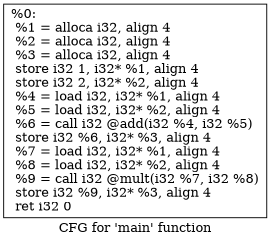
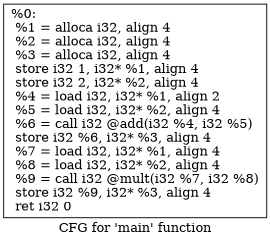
  digraph {
    label="CFG for 'main' function"
-   n1 [label="{%0:\l  %1 = alloca i32, align 4\l  %2 = alloca i32, align 4\l  %3 = alloca i32, align 4\l  store i32 1, i32* %1, align 4\l  store i32 2, i32* %2, align 4\l  %4 = load i32, i32* %1, align 4\l  %5 = load i32, i32* %2, align 4\l  %6 = call i32 @add(i32 %4, i32 %5)\l  store i32 %6, i32* %3, align 4\l  %7 = load i32, i32* %1, align 4\l  %8 = load i32, i32* %2, align 4\l  %9 = call i32 @mult(i32 %7, i32 %8)\l  store i32 %9, i32* %3, align 4\l  ret i32 0\l}" shape=record]
+   n1 [label="{%0:\l  %1 = alloca i32, align 4\l  %2 = alloca i32, align 4\l  %3 = alloca i32, align 4\l  store i32 1, i32* %1, align 4\l  store i32 2, i32* %2, align 4\l  %4 = load i32, i32* %1, align 2\l  %5 = load i32, i32* %2, align 4\l  %6 = call i32 @add(i32 %4, i32 %5)\l  store i32 %6, i32* %3, align 4\l  %7 = load i32, i32* %1, align 4\l  %8 = load i32, i32* %2, align 4\l  %9 = call i32 @mult(i32 %7, i32 %8)\l  store i32 %9, i32* %3, align 4\l  ret i32 0\l}" shape=record]
  }
